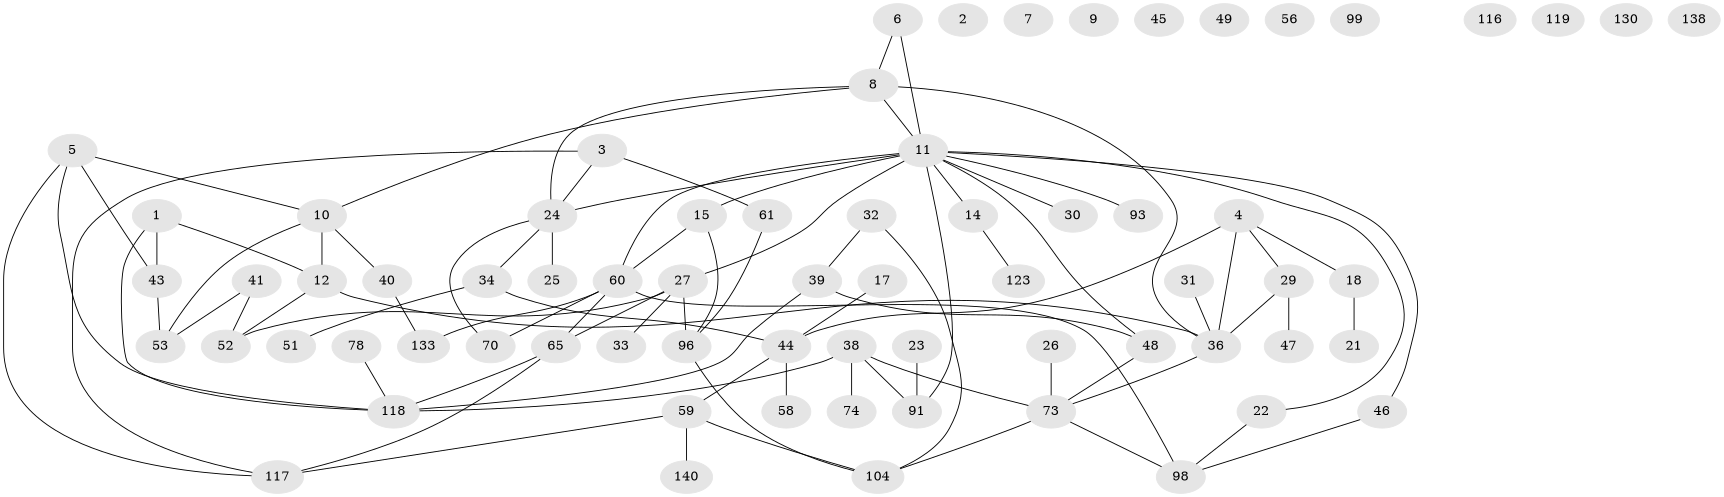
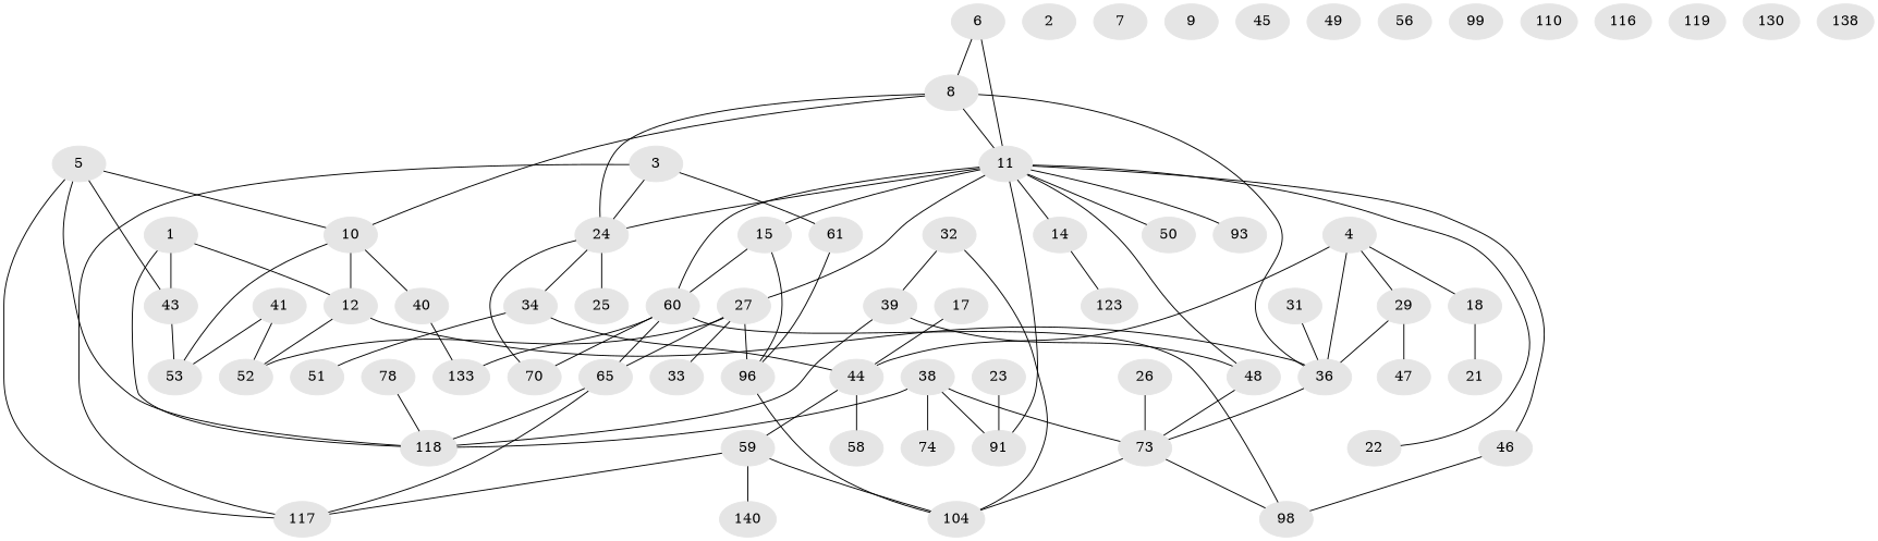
  graph {
    node [color=gray90 style=filled]
    1 [super="+82"]
    12 [super="+13"]
    43 [super="+95"]
    118 [super="+136+127"]
    36 [super="+81+107"]
    52 [super="+139+68+57"]
    53 [super="+87"]
    2
    3 [super="+35+84+16"]
    24 [super="+66+31"]
    61
    117 [super="+126"]
    25 [super="+108"]
    34 [super="+83"]
    70 [super="+120+77"]
    96
    4 [super="+54"]
    18
    29 [super="+47+55+37"]
    44 [super="+62+80"]
    21
    n22 [label=47 super="+100"]
    73 [super="+85+102"]
    58
    59 [super="+72"]
    5 [super="+28+75"]
    10 [super="+125"]
    40
    6 [super="+101"]
    8 [super="+129+64"]
    11 [super="+71+20+76+63"]
    14
    15 [super="+90"]
    22
    27 [super="+97"]
    46
    48
-   50 [label=30]
+   50
    60 [super="+67"]
    91 [super="+137"]
    93
    7
    9
    133
    123 [super="+128"]
    98 [super="+103"]
    33
    65 [super="+92+114"]
    104
    17
    23
    51
    26 [super="+94"]
    n54 [label=31]
    32
    39
    38 [super="+109"]
    74 [super="+79"]
    41
    140
    45
    49
    56
    78
    99
+   110
    116
    119
    130
    138
    1 -- 12
    1 -- 43
    1 -- 118
    12 -- 36
    12 -- 52 [weight=2]
    43 -- 53
    36 -- 73
    3 -- 24
    3 -- 61
    3 -- 117
    24 -- 25
    24 -- 34
    24 -- 70
    61 -- 96
    34 -- 44
    34 -- 51
    96 -- 104
    4 -- 36 [weight=2]
    4 -- 18
    4 -- 29
    4 -- 44
    18 -- 21
    29 -- 36
    29 -- n22
    44 -- 58
    44 -- 59
    73 -- 98
    73 -- 104
    59 -- 117
    59 -- 104
    59 -- 140
    5 -- 43
    5 -- 118
    5 -- 117
    5 -- 10
    10 -- 12
    10 -- 53
    10 -- 40
    40 -- 133
    6 -- 8
    6 -- 11
    8 -- 36
    8 -- 24
    8 -- 10
    8 -- 11
    11 -- 24
    11 -- 14
    11 -- 15
    11 -- 22
    11 -- 27
    11 -- 46
    11 -- 48
    11 -- 50
    11 -- 60 [weight=2]
    11 -- 91
    11 -- 93
    14 -- 123
    15 -- 96
    15 -- 60
-   22 -- 98
    27 -- 52
    27 -- 96
    27 -- 33
    27 -- 65
    46 -- 98
    48 -- 73
    60 -- 70
    60 -- 133
    60 -- 98
    60 -- 65
    65 -- 118
    65 -- 117
    17 -- 44
    23 -- 91
    26 -- 73
    n54 -- 36
    32 -- 104
    32 -- 39
    39 -- 118
    39 -- 48
    38 -- 118
    38 -- 73
    38 -- 91
    38 -- 74
    41 -- 52
    41 -- 53
    78 -- 118
  }
